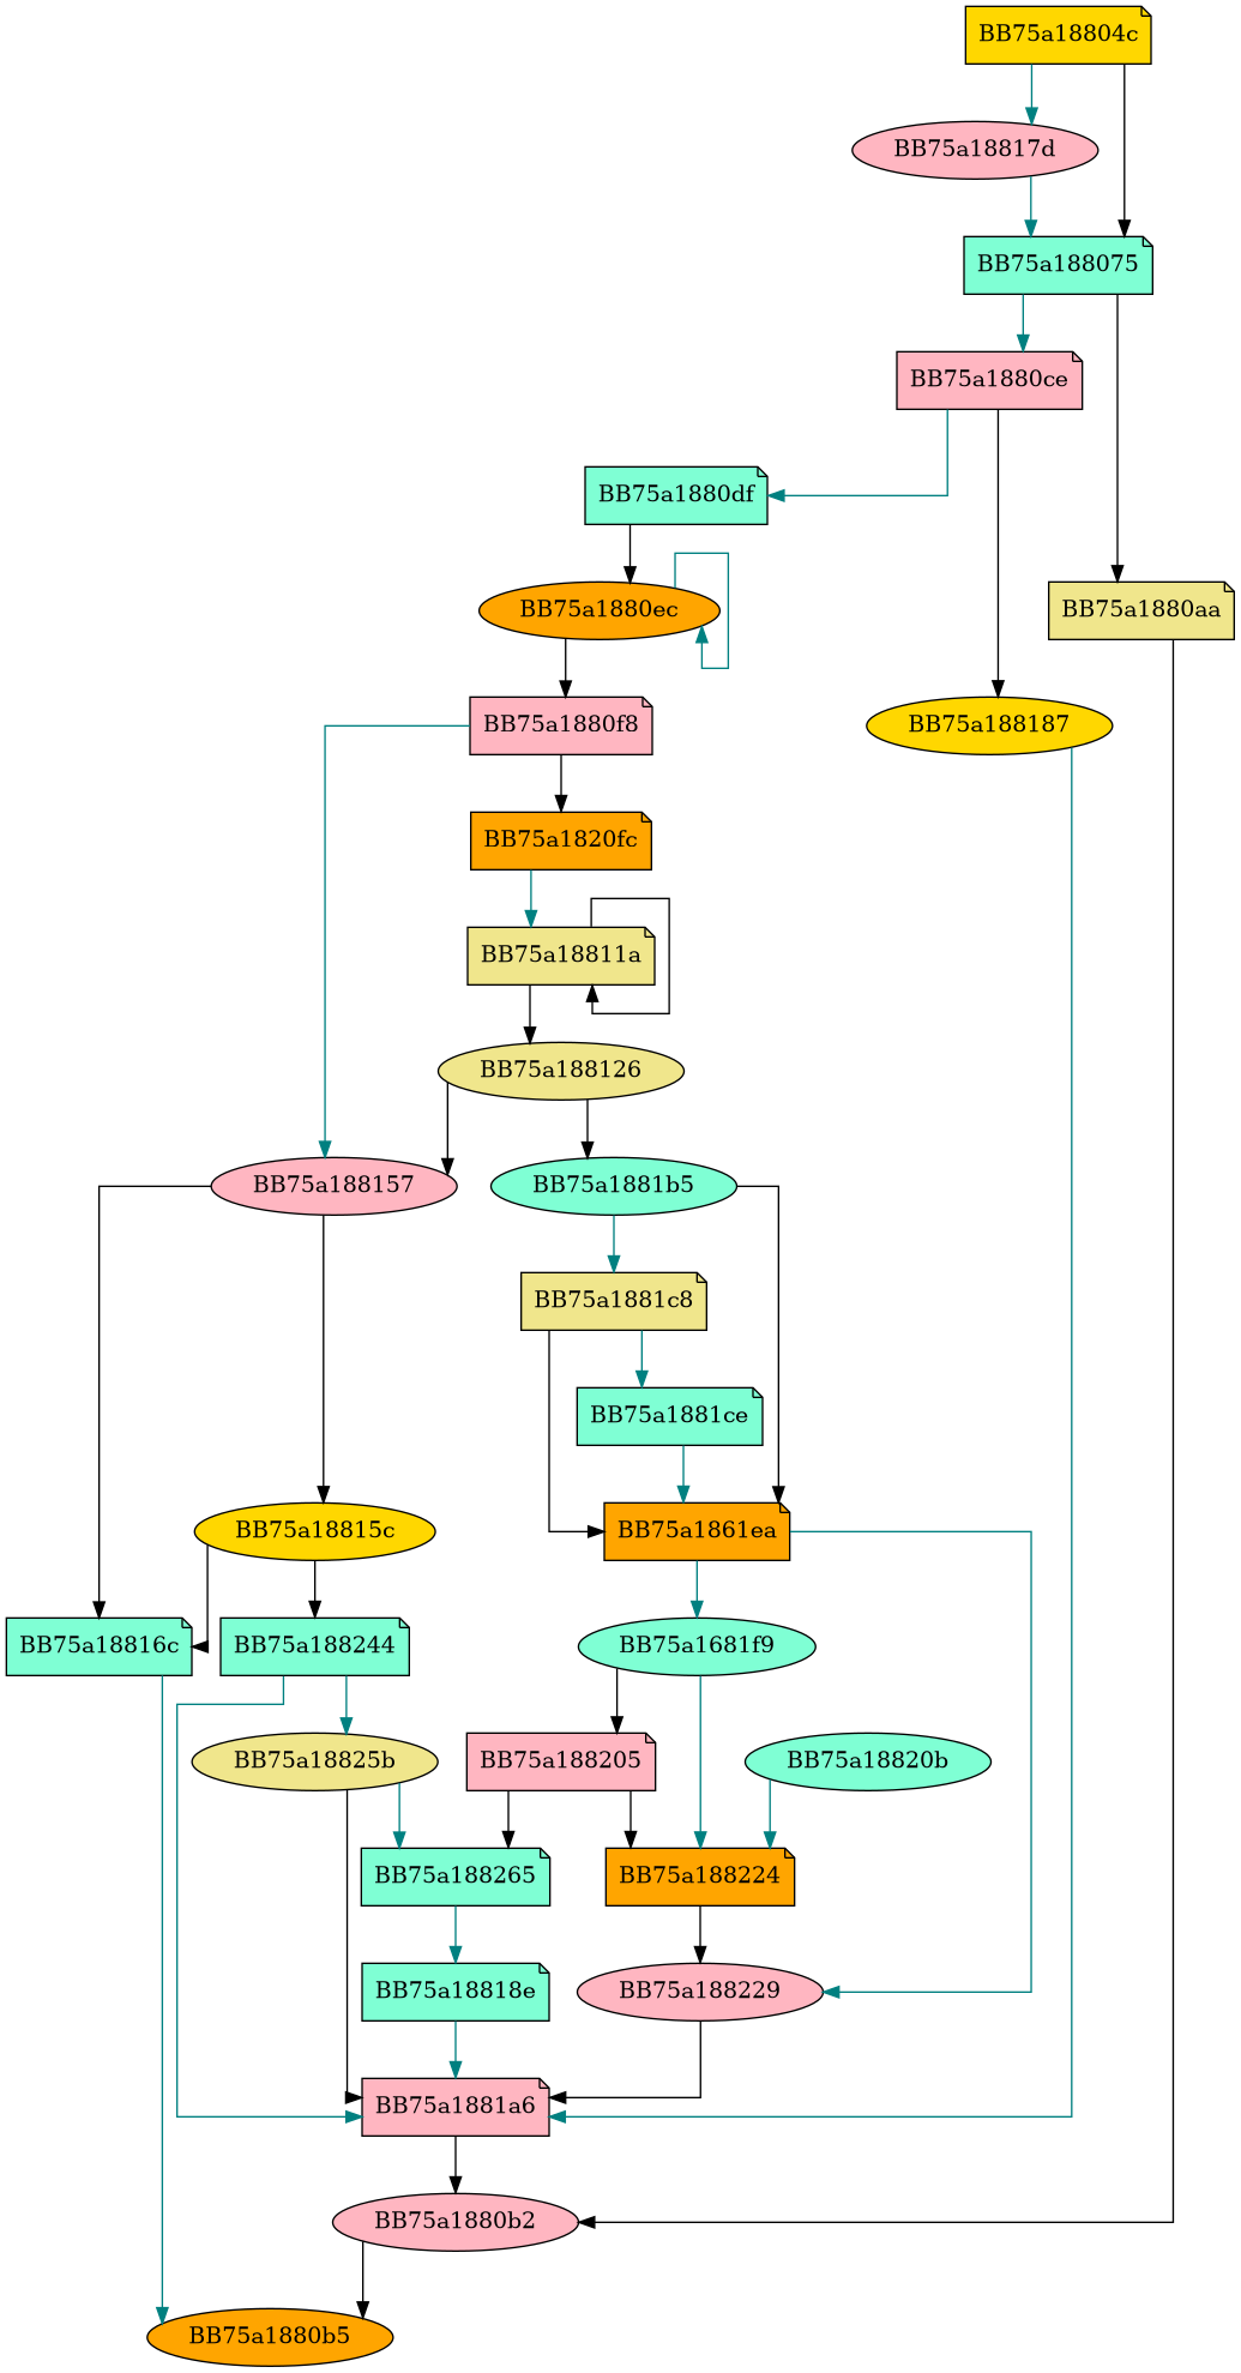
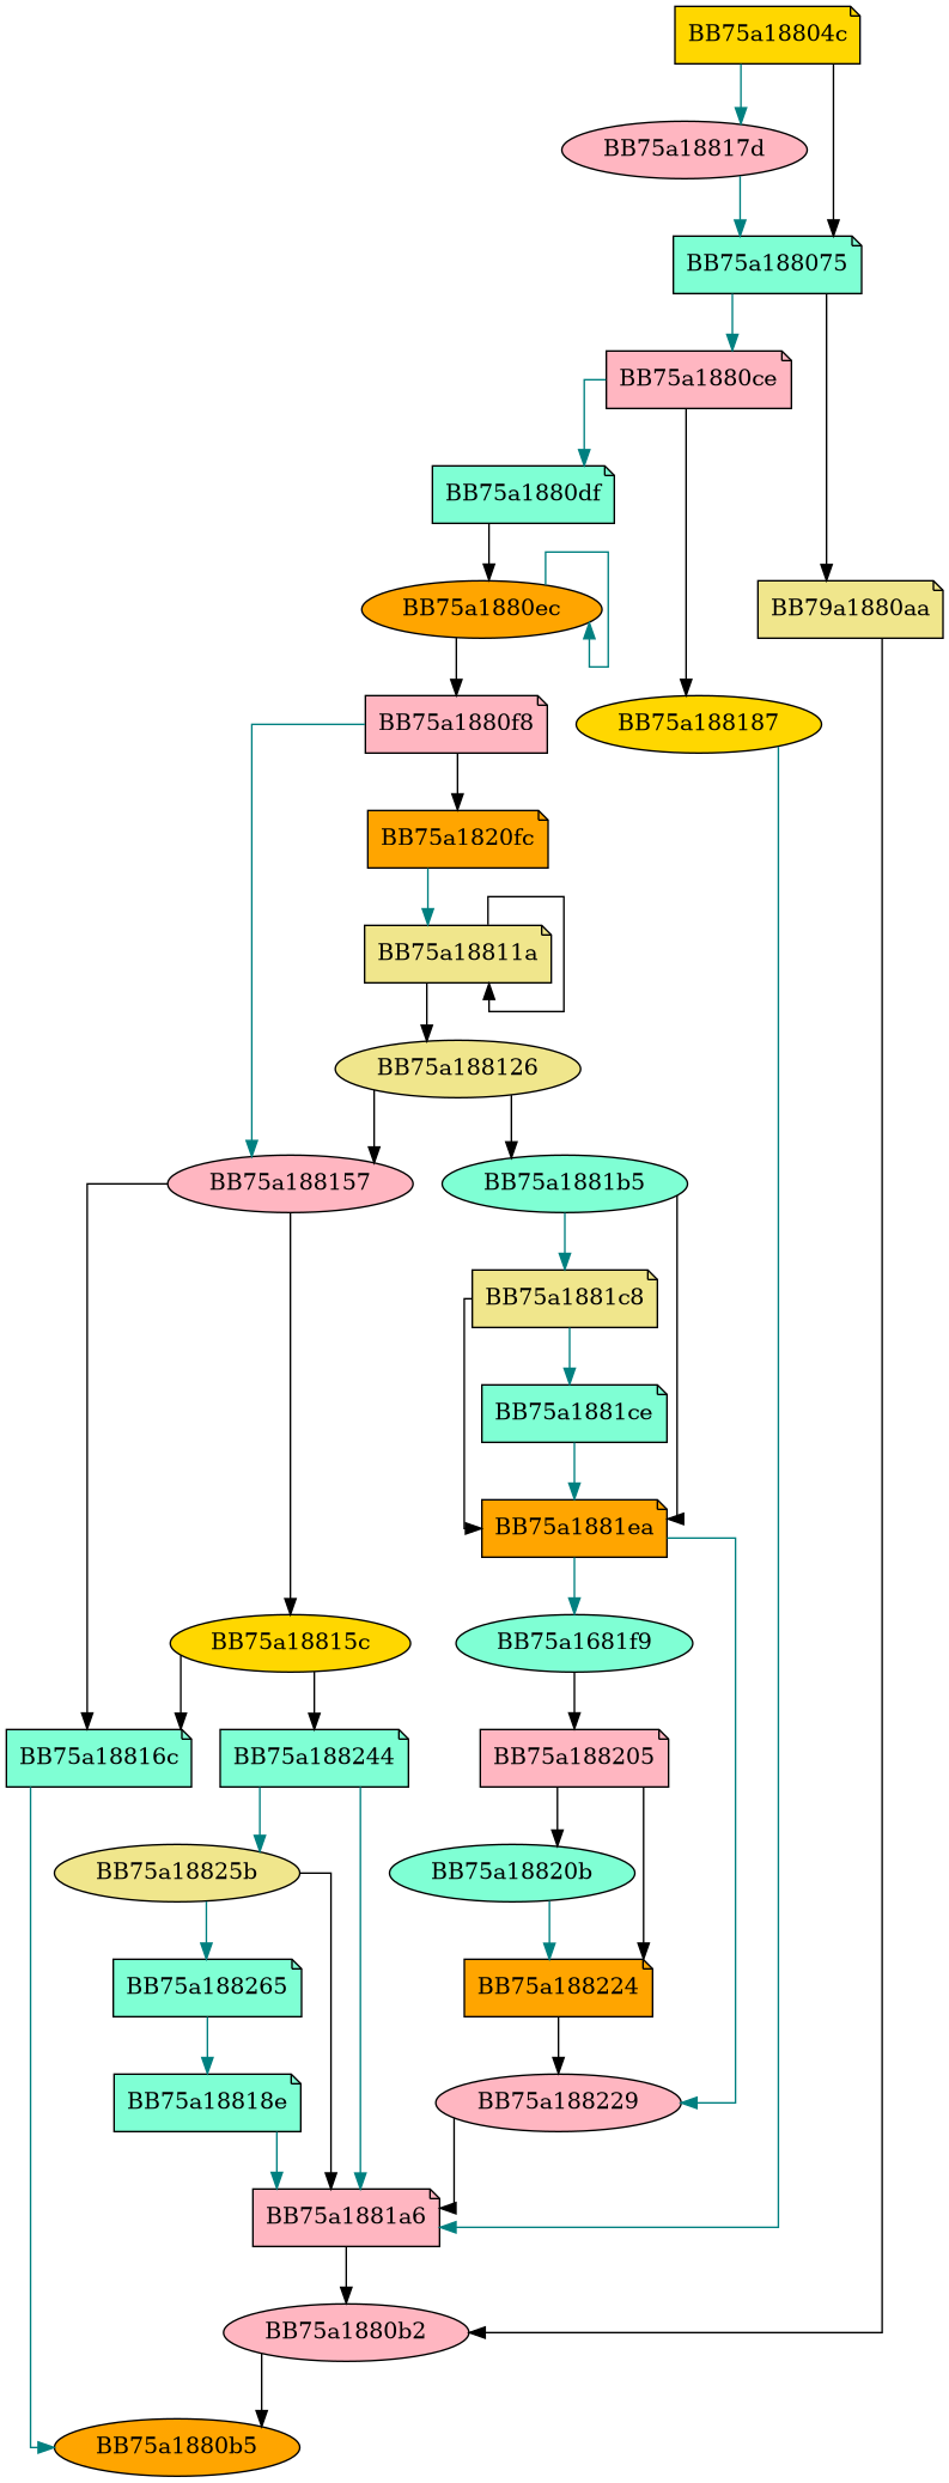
  digraph {
    splines=ortho
    node [fillcolor=aquamarine shape=note style=filled]
    edge [color=black]
    BB75a18804c [fillcolor=gold]
    BB75a18817d [fillcolor=lightpink shape=ellipse]
    BB75a188075
    BB75a1880ce [fillcolor=lightpink]
-   BB75a1880aa [fillcolor=khaki]
+   BB75a1880aa [fillcolor=khaki label=BB79a1880aa]
    BB75a188187 [fillcolor=gold shape=ellipse]
    BB75a1880df
    BB75a1880b2 [fillcolor=lightpink shape=ellipse]
    BB75a1881a6 [fillcolor=lightpink]
    BB75a1880ec [fillcolor=orange shape=ellipse]
    BB75a1880b5 [fillcolor=orange shape=ellipse]
    BB75a1880f8 [fillcolor=lightpink]
    BB75a188157 [fillcolor=lightpink shape=ellipse]
    n14 [fillcolor=orange label=BB75a1820fc]
    BB75a18816c
    BB75a18815c [fillcolor=gold shape=ellipse]
    BB75a18811a [fillcolor=khaki]
    BB75a188244
    BB75a188126 [fillcolor=khaki shape=ellipse]
    BB75a1881b5 [shape=ellipse]
-   BB75a1881ea [fillcolor=orange label=BB75a1861ea]
+   BB75a1881ea [fillcolor=orange]
    BB75a1881c8 [fillcolor=khaki]
    BB75a188229 [fillcolor=lightpink shape=ellipse]
    n24 [label=BB75a1681f9 shape=ellipse]
    BB75a1881ce
    BB75a18825b [fillcolor=khaki shape=ellipse]
    BB75a188265
    BB75a18818e
    BB75a188224 [fillcolor=orange]
    BB75a188205 [fillcolor=lightpink]
    BB75a18820b [shape=ellipse]
    BB75a18804c -> BB75a18817d [color=teal]
    BB75a18804c -> BB75a188075
    BB75a18817d -> BB75a188075 [color=teal]
    BB75a188075 -> BB75a1880ce [color=teal]
    BB75a188075 -> BB75a1880aa
    BB75a1880ce -> BB75a188187
    BB75a1880ce -> BB75a1880df [color=teal]
    BB75a1880aa -> BB75a1880b2
    BB75a188187 -> BB75a1881a6 [color=teal]
    BB75a1880df -> BB75a1880ec
    BB75a1880b2 -> BB75a1880b5
    BB75a1881a6 -> BB75a1880b2
    BB75a1880ec -> BB75a1880ec [color=teal]
    BB75a1880ec -> BB75a1880f8
    BB75a1880f8 -> BB75a188157 [color=teal]
    BB75a1880f8 -> n14
    BB75a188157 -> BB75a18816c
    BB75a188157 -> BB75a18815c
    n14 -> BB75a18811a [color=teal]
    BB75a18816c -> BB75a1880b5 [color=teal]
    BB75a18815c -> BB75a18816c
    BB75a18815c -> BB75a188244
    BB75a18811a -> BB75a18811a
    BB75a18811a -> BB75a188126
    BB75a188244 -> BB75a1881a6 [color=teal]
    BB75a188244 -> BB75a18825b [color=teal]
    BB75a188126 -> BB75a188157
    BB75a188126 -> BB75a1881b5
    BB75a1881b5 -> BB75a1881ea
    BB75a1881b5 -> BB75a1881c8 [color=teal]
    BB75a1881ea -> BB75a188229 [color=teal]
    BB75a1881ea -> n24 [color=teal]
    BB75a1881c8 -> BB75a1881ea
    BB75a1881c8 -> BB75a1881ce [color=teal]
    BB75a188229 -> BB75a1881a6
-   n24 -> BB75a188224 [color=teal]
    n24 -> BB75a188205
    BB75a1881ce -> BB75a1881ea [color=teal]
    BB75a18825b -> BB75a1881a6
    BB75a18825b -> BB75a188265 [color=teal]
    BB75a188265 -> BB75a18818e [color=teal]
    BB75a18818e -> BB75a1881a6 [color=teal]
    BB75a188224 -> BB75a188229
    BB75a188205 -> BB75a188224
-   BB75a188205 -> BB75a188265
+   BB75a188205 -> BB75a18820b
    BB75a18820b -> BB75a188224 [color=teal]
  }
